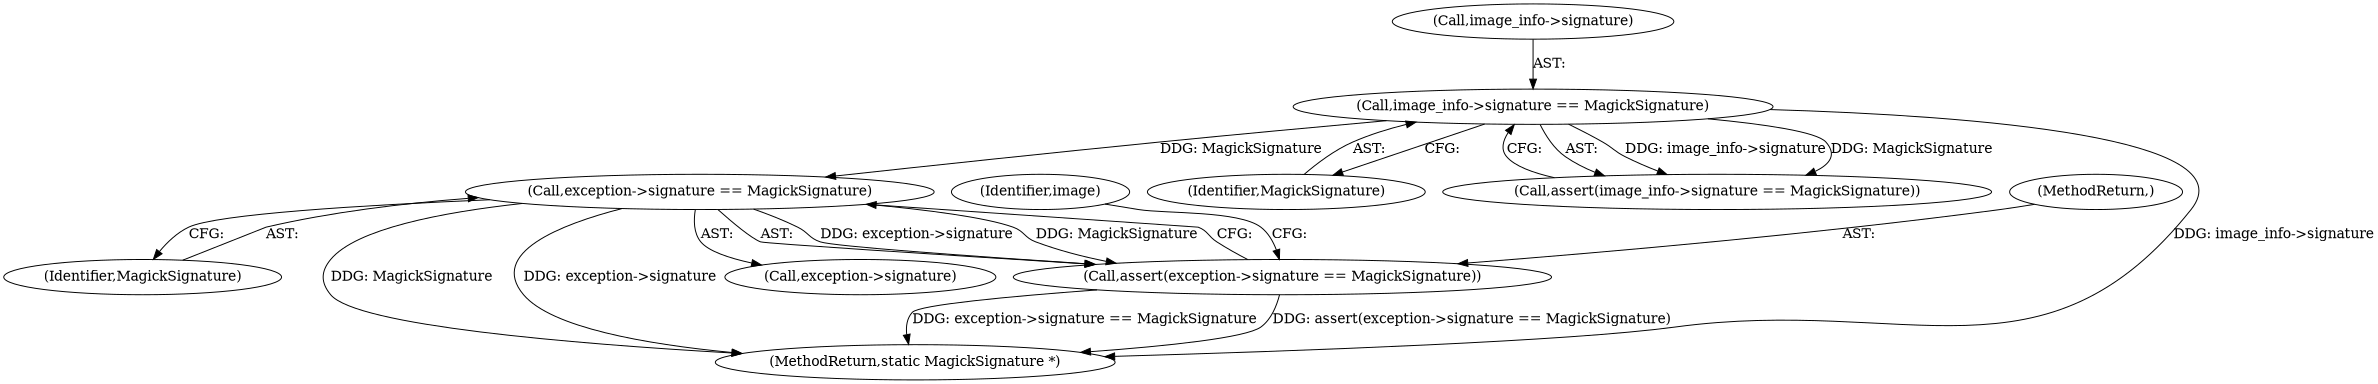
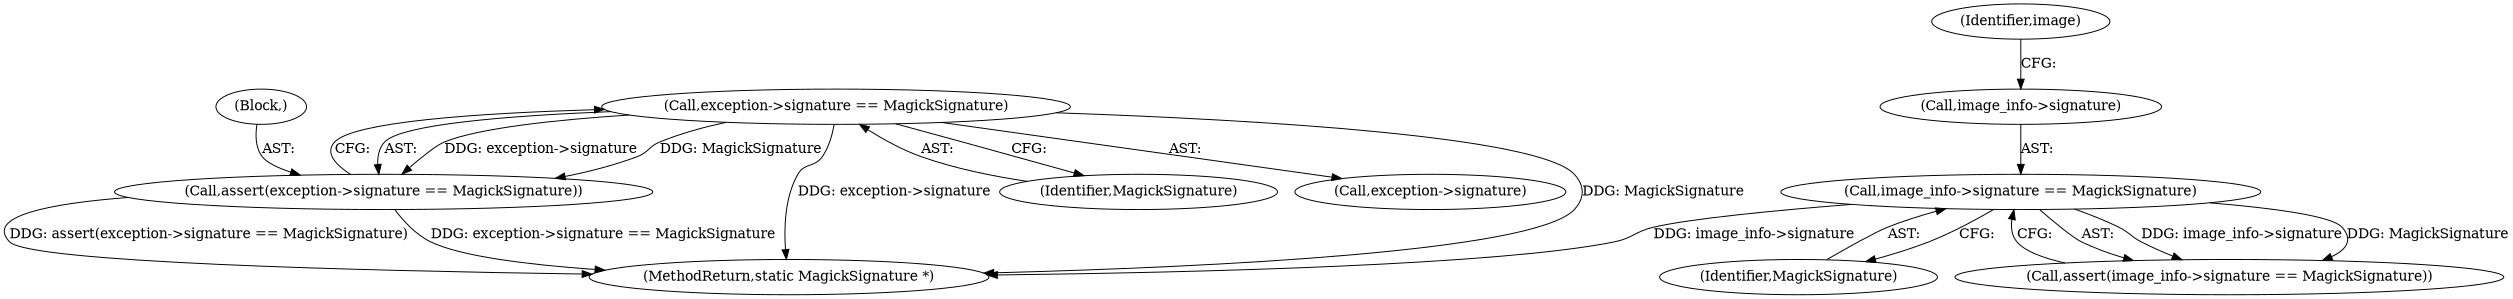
  digraph {
    n1 [label="(Call,exception->signature == MagickSignature)"]
    n2 [label="(Call,assert(exception->signature == MagickSignature))"]
    n3 [label="(Identifier,MagickSignature)"]
    n4 [label="(MethodReturn,static MagickSignature *)"]
    n5 [label="(Call,exception->signature)"]
    n6 [label="(Call,image_info->signature == MagickSignature)"]
    n7 [label="(Identifier,MagickSignature)"]
    n8 [label="(Call,assert(image_info->signature == MagickSignature))"]
-   n9 [label="(MethodReturn,)"]
+   n9 [label="(Block,)"]
    n10 [label="(Call,image_info->signature)"]
    n11 [label="(Identifier,image)"]
    n1 -> n2 [label="AST: "]
    n1 -> n2 [label="DDG: exception->signature"]
    n1 -> n2 [label="DDG: MagickSignature"]
    n1 -> n3 [label="CFG: "]
    n1 -> n4 [label="DDG: MagickSignature"]
    n1 -> n4 [label="DDG: exception->signature"]
    n1 -> n5 [label="AST: "]
    n2 -> n1 [label="CFG: "]
    n2 -> n4 [label="DDG: assert(exception->signature == MagickSignature)"]
    n2 -> n4 [label="DDG: exception->signature == MagickSignature"]
    n3 -> n1 [label="AST: "]
-   n6 -> n1 [label="DDG: MagickSignature"]
    n6 -> n4 [label="DDG: image_info->signature"]
    n6 -> n7 [label="CFG: "]
    n6 -> n8 [label="AST: "]
    n6 -> n8 [label="DDG: image_info->signature"]
    n6 -> n8 [label="DDG: MagickSignature"]
    n7 -> n6 [label="AST: "]
    n8 -> n6 [label="CFG: "]
    n9 -> n2 [label="AST: "]
    n10 -> n6 [label="AST: "]
-   n11 -> n2 [label="CFG: "]
+   n11 -> n10 [label="CFG: "]
  }
